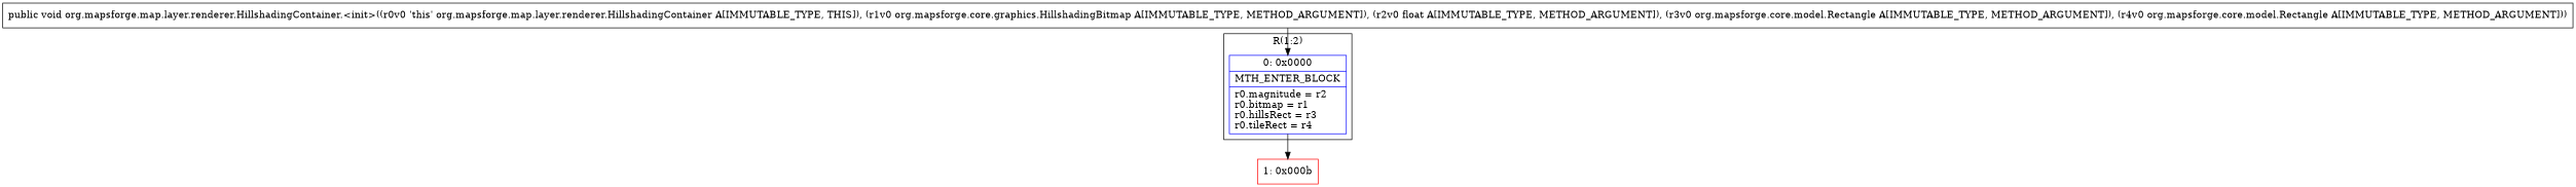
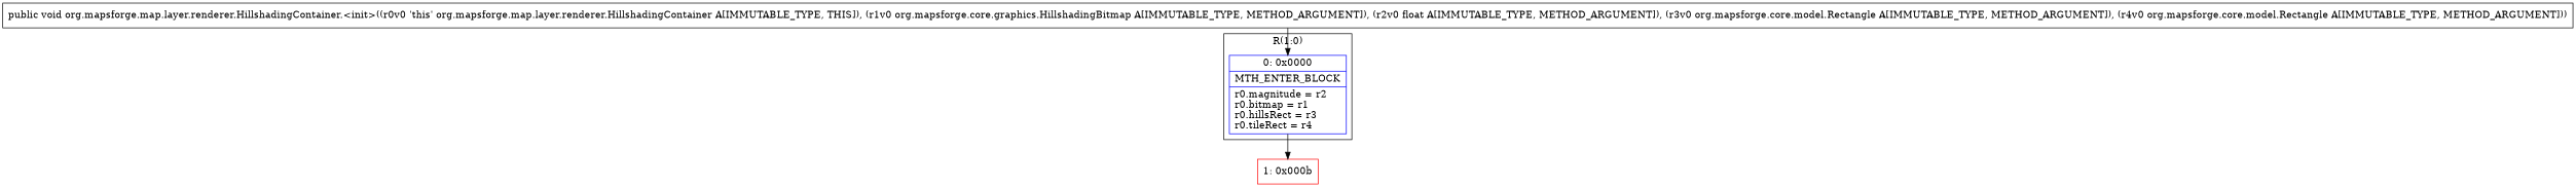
  digraph {
    node [shape=record]
    n1 [color=blue label="{0\:\ 0x0000|MTH_ENTER_BLOCK\l|r0.magnitude = r2\lr0.bitmap = r1\lr0.hillsRect = r3\lr0.tileRect = r4\l}"]
    n2 [color=red label="{1\:\ 0x000b}"]
    n3 [label="{public void org.mapsforge.map.layer.renderer.HillshadingContainer.\<init\>((r0v0 'this' org.mapsforge.map.layer.renderer.HillshadingContainer A[IMMUTABLE_TYPE, THIS]), (r1v0 org.mapsforge.core.graphics.HillshadingBitmap A[IMMUTABLE_TYPE, METHOD_ARGUMENT]), (r2v0 float A[IMMUTABLE_TYPE, METHOD_ARGUMENT]), (r3v0 org.mapsforge.core.model.Rectangle A[IMMUTABLE_TYPE, METHOD_ARGUMENT]), (r4v0 org.mapsforge.core.model.Rectangle A[IMMUTABLE_TYPE, METHOD_ARGUMENT])) }"]
    subgraph cluster_1 {
-     label="R(1:2)"
+     label="R(1:0)"
      n1
    }
    n1 -> n2
    n3 -> n1
  }
